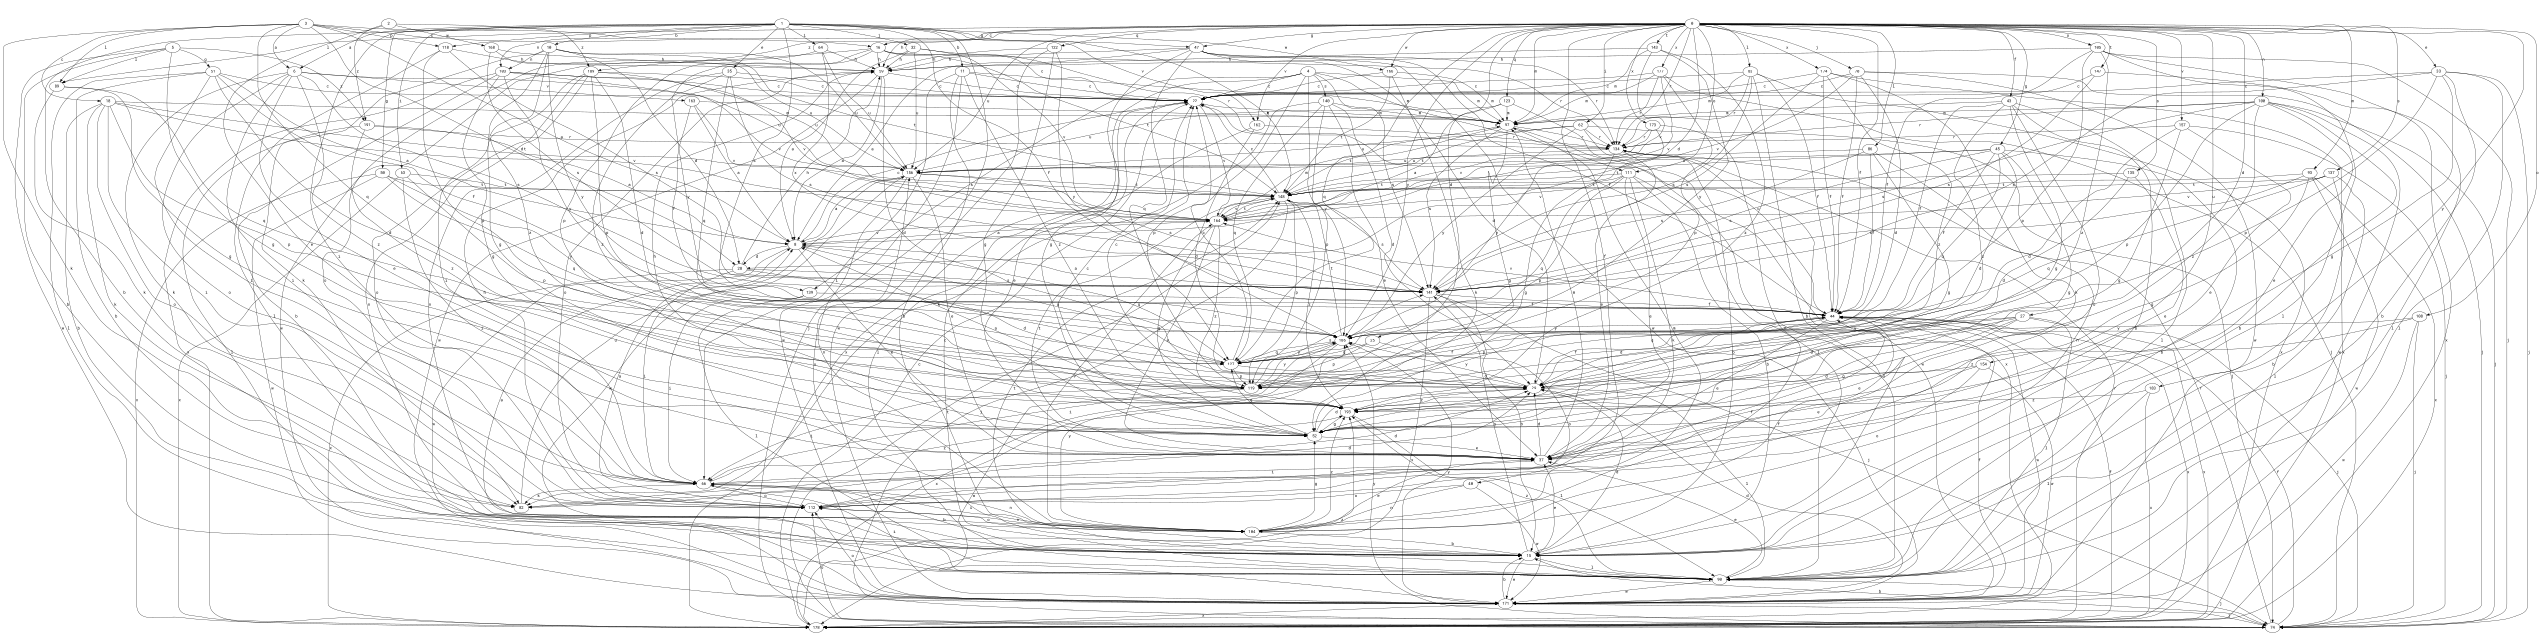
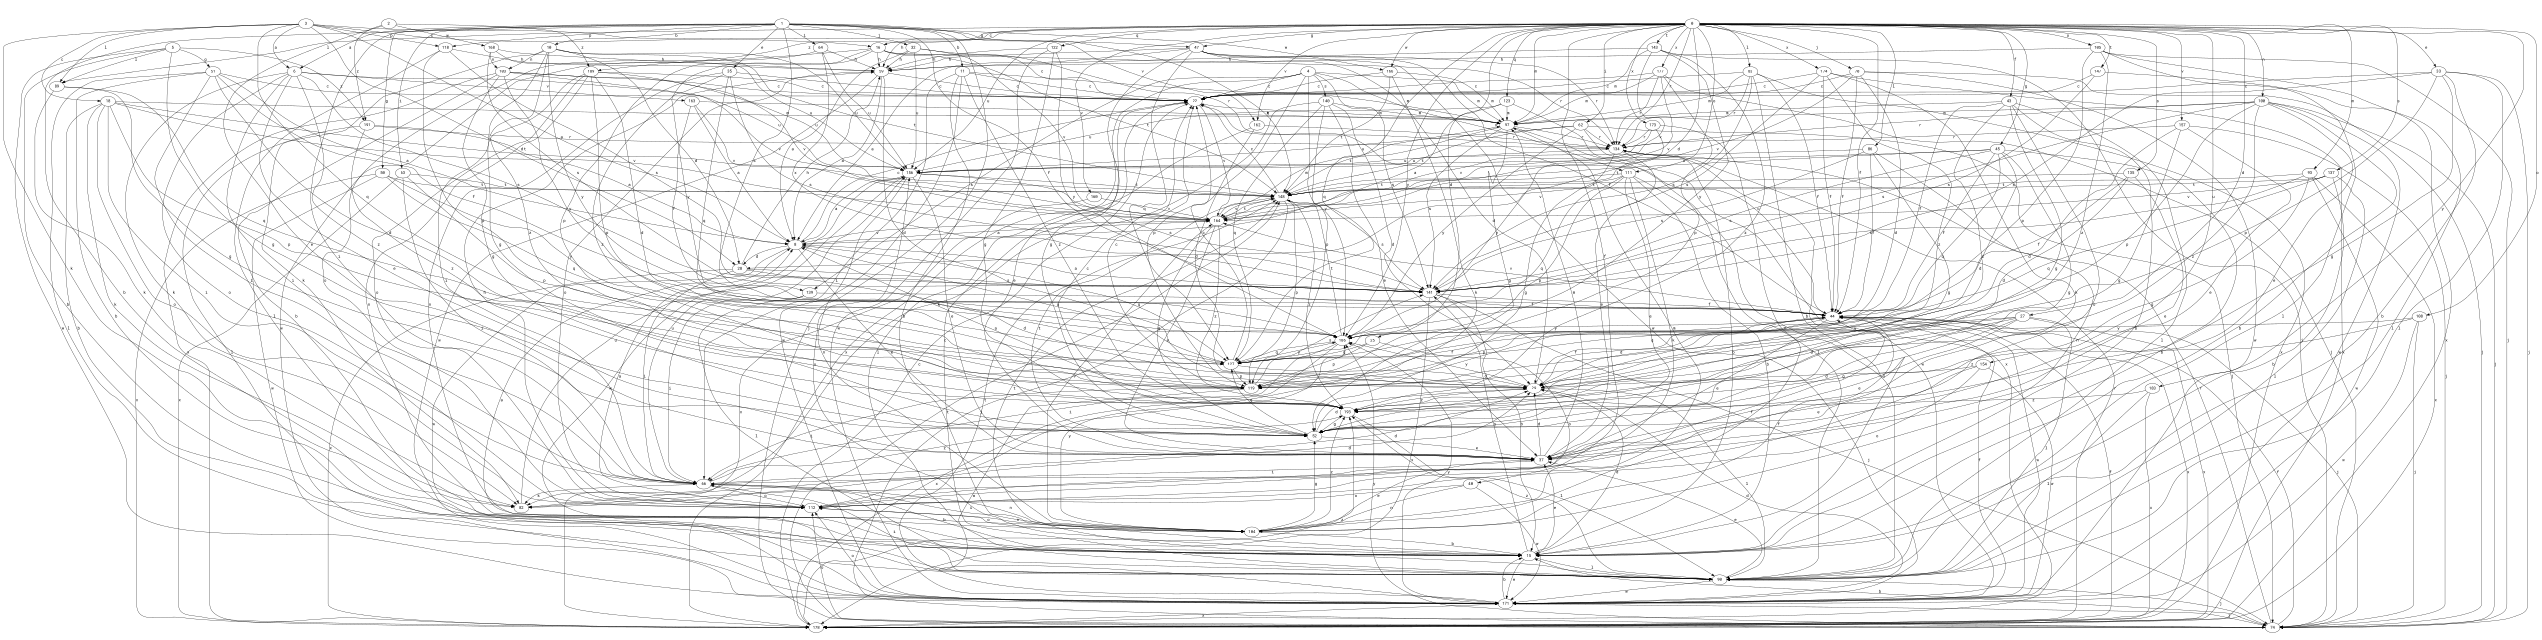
  strict digraph {
    fontname="Roboto Mono"
    node [fontname="Roboto Mono"]
    edge [fontname="Roboto Mono"]
    0
    16
    25
    27
    28
    33
    40
    43
    44
    45
    47
    59
    62
    70
    83
    86
    89
    93
    97
    100
    105
    108
    111
    122
    123
    127
    134
    135
    137
    143
    147
    154
    156
    157
+   160
    162
    166
    173
    174
    177
    183
    186
    189
    148
    22
    119
    171
    112
    37
    178
    52
    29
    90
    66
    141
    15
    74
    104
    193
    164
    8
    82
    1
    6
    10
    11
    35
    50
    63
    64
    n71 [label=32]
    103
    118
    139
    163
    2
    168
    191
    3
    18
    4
    140
    5
    51
    0 -> 16 [label=c]
    0 -> 25 [label=d]
    0 -> 27 [label=d]
    0 -> 28 [label=d]
    0 -> 33 [label=e]
    0 -> 40 [label=f]
    0 -> 43 [label=f]
    0 -> 44 [label=f]
    0 -> 45 [label=g]
    0 -> 47 [label=g]
    0 -> 59 [label=h]
    0 -> 62 [label=i]
    0 -> 70 [label=j]
    0 -> 83 [label=l]
    0 -> 86 [label=l]
    0 -> 89 [label=l]
    0 -> 93 [label=m]
    0 -> 97 [label=m]
    0 -> 100 [label=n]
    0 -> 105 [label=o]
    0 -> 108 [label=o]
    0 -> 111 [label=o]
    0 -> 122 [label=q]
    0 -> 123 [label=q]
    0 -> 127 [label=q]
    0 -> 134 [label=r]
    0 -> 135 [label=s]
    0 -> 137 [label=s]
    0 -> 143 [label=t]
    0 -> 147 [label=t]
    0 -> 154 [label=u]
    0 -> 156 [label=u]
    0 -> 157 [label=v]
+   0 -> 160 [label=v]
    0 -> 162 [label=v]
    0 -> 166 [label=w]
    0 -> 173 [label=x]
    0 -> 174 [label=x]
    0 -> 177 [label=x]
    0 -> 183 [label=y]
    0 -> 186 [label=y]
    0 -> 189 [label=z]
    16 -> 59 [label=h]
    16 -> 134 [label=r]
    16 -> 186 [label=y]
    16 -> 148 [label=t]
    16 -> 22 [label=c]
    16 -> 119 [label=p]
    16 -> 171 [label=w]
    25 -> 127 [label=q]
    25 -> 119 [label=p]
    25 -> 112 [label=o]
    27 -> 127 [label=q]
    27 -> 186 [label=y]
    27 -> 37 [label=e]
    27 -> 178 [label=x]
    27 -> 52 [label=g]
    27 -> 29 [label=d]
    27 -> 90 [label=l]
    28 -> 59 [label=h]
    28 -> 178 [label=x]
    28 -> 29 [label=d]
    28 -> 66 [label=i]
    28 -> 141 [label=s]
    33 -> 22 [label=c]
    33 -> 119 [label=p]
    33 -> 52 [label=g]
    33 -> 90 [label=l]
    33 -> 141 [label=s]
    33 -> 15 [label=b]
    33 -> 74 [label=j]
    40 -> 171 [label=w]
    40 -> 112 [label=o]
    40 -> 104 [label=n]
    43 -> 44 [label=f]
    43 -> 97 [label=m]
    43 -> 112 [label=o]
    43 -> 52 [label=g]
    43 -> 90 [label=l]
    43 -> 15 [label=b]
    43 -> 193 [label=z]
    44 -> 186 [label=y]
    44 -> 22 [label=c]
    44 -> 119 [label=p]
    44 -> 171 [label=w]
    44 -> 37 [label=e]
    44 -> 178 [label=x]
    44 -> 29 [label=d]
    44 -> 74 [label=j]
    44 -> 164 [label=v]
    45 -> 44 [label=f]
    45 -> 127 [label=q]
    45 -> 156 [label=u]
    45 -> 148 [label=t]
    45 -> 52 [label=g]
    45 -> 29 [label=d]
    45 -> 141 [label=s]
    45 -> 15 [label=b]
    47 -> 44 [label=f]
    47 -> 59 [label=h]
    47 -> 127 [label=q]
    47 -> 134 [label=r]
    47 -> 171 [label=w]
    47 -> 52 [label=g]
    47 -> 29 [label=d]
    47 -> 8 [label=a]
    59 -> 22 [label=c]
    59 -> 171 [label=w]
    59 -> 112 [label=o]
    59 -> 29 [label=d]
    59 -> 8 [label=a]
    62 -> 134 [label=r]
    62 -> 156 [label=u]
    62 -> 186 [label=y]
    62 -> 148 [label=t]
    62 -> 171 [label=w]
    62 -> 74 [label=j]
    70 -> 44 [label=f]
    70 -> 22 [label=c]
    70 -> 171 [label=w]
    70 -> 29 [label=d]
    70 -> 74 [label=j]
    70 -> 164 [label=v]
    83 -> 44 [label=f]
    83 -> 97 [label=m]
    83 -> 134 [label=r]
    83 -> 22 [label=c]
    83 -> 178 [label=x]
    83 -> 141 [label=s]
    83 -> 15 [label=b]
    86 -> 44 [label=f]
    86 -> 156 [label=u]
    86 -> 52 [label=g]
    86 -> 141 [label=s]
    86 -> 104 [label=n]
    89 -> 127 [label=q]
    89 -> 52 [label=g]
    89 -> 82 [label=k]
    93 -> 148 [label=t]
    93 -> 171 [label=w]
    93 -> 178 [label=x]
    93 -> 52 [label=g]
    93 -> 141 [label=s]
    97 -> 134 [label=r]
    97 -> 148 [label=t]
    97 -> 52 [label=g]
    97 -> 90 [label=l]
    97 -> 141 [label=s]
    100 -> 97 [label=m]
    100 -> 134 [label=r]
    100 -> 119 [label=p]
    100 -> 171 [label=w]
    100 -> 37 [label=e]
    100 -> 141 [label=s]
    100 -> 15 [label=b]
    100 -> 74 [label=j]
    100 -> 193 [label=z]
    105 -> 59 [label=h]
    105 -> 119 [label=p]
    105 -> 178 [label=x]
    105 -> 90 [label=l]
    105 -> 74 [label=j]
    105 -> 193 [label=z]
    108 -> 186 [label=y]
    108 -> 171 [label=w]
    108 -> 74 [label=j]
    108 -> 193 [label=z]
    111 -> 127 [label=q]
    111 -> 148 [label=t]
    111 -> 119 [label=p]
    111 -> 37 [label=e]
    111 -> 90 [label=l]
    111 -> 15 [label=b]
    111 -> 164 [label=v]
    111 -> 82 [label=k]
    122 -> 59 [label=h]
    122 -> 186 [label=y]
    122 -> 171 [label=w]
    122 -> 52 [label=g]
    123 -> 97 [label=m]
    123 -> 156 [label=u]
    123 -> 178 [label=x]
    123 -> 8 [label=a]
    127 -> 186 [label=y]
    127 -> 22 [label=c]
    127 -> 119 [label=p]
    127 -> 29 [label=d]
    127 -> 8 [label=a]
    134 -> 156 [label=u]
    134 -> 37 [label=e]
    134 -> 52 [label=g]
    134 -> 15 [label=b]
-   105 -> 44 [label=f]
+   135 -> 44 [label=f]
    135 -> 148 [label=t]
    135 -> 37 [label=e]
    135 -> 29 [label=d]
    137 -> 127 [label=q]
    137 -> 148 [label=t]
    137 -> 90 [label=l]
    137 -> 15 [label=b]
    137 -> 164 [label=v]
    143 -> 59 [label=h]
    143 -> 97 [label=m]
    143 -> 186 [label=y]
+   143 -> 74 [label=j]
    143 -> 193 [label=z]
    143 -> 164 [label=v]
    147 -> 22 [label=c]
    147 -> 90 [label=l]
    147 -> 141 [label=s]
    154 -> 171 [label=w]
    154 -> 112 [label=o]
    154 -> 37 [label=e]
    154 -> 29 [label=d]
    156 -> 148 [label=t]
    156 -> 171 [label=w]
    156 -> 37 [label=e]
    156 -> 141 [label=s]
    156 -> 104 [label=n]
    156 -> 8 [label=a]
    157 -> 134 [label=r]
    157 -> 37 [label=e]
    157 -> 52 [label=g]
    157 -> 29 [label=d]
    157 -> 74 [label=j]
+   160 -> 178 [label=x]
+   160 -> 164 [label=v]
    162 -> 134 [label=r]
    162 -> 29 [label=d]
    162 -> 90 [label=l]
    166 -> 97 [label=m]
    166 -> 148 [label=t]
    166 -> 22 [label=c]
    166 -> 82 [label=k]
    173 -> 134 [label=r]
    173 -> 186 [label=y]
    173 -> 104 [label=n]
    173 -> 164 [label=v]
    174 -> 44 [label=f]
    174 -> 22 [label=c]
    174 -> 178 [label=x]
    174 -> 141 [label=s]
    174 -> 193 [label=z]
    174 -> 82 [label=k]
    177 -> 97 [label=m]
    177 -> 134 [label=r]
    177 -> 22 [label=c]
    177 -> 119 [label=p]
    177 -> 74 [label=j]
    177 -> 164 [label=v]
    183 -> 178 [label=x]
    183 -> 90 [label=l]
    183 -> 193 [label=z]
    186 -> 127 [label=q]
    186 -> 148 [label=t]
    186 -> 178 [label=x]
    186 -> 66 [label=i]
    189 -> 22 [label=c]
    189 -> 119 [label=p]
    189 -> 112 [label=o]
    189 -> 29 [label=d]
    189 -> 66 [label=i]
    189 -> 104 [label=n]
    189 -> 164 [label=v]
    148 -> 22 [label=c]
    148 -> 119 [label=p]
    148 -> 141 [label=s]
    148 -> 74 [label=j]
    148 -> 193 [label=z]
    148 -> 164 [label=v]
    22 -> 97 [label=m]
    22 -> 37 [label=e]
    22 -> 164 [label=v]
    119 -> 44 [label=f]
-   119 -> 186 [label=y]
    119 -> 22 [label=c]
    119 -> 171 [label=w]
    119 -> 66 [label=i]
    119 -> 141 [label=s]
    171 -> 44 [label=f]
    171 -> 186 [label=y]
+   171 -> 148 [label=t]
    171 -> 112 [label=o]
    171 -> 178 [label=x]
    171 -> 29 [label=d]
    171 -> 15 [label=b]
    171 -> 74 [label=j]
    112 -> 44 [label=f]
    112 -> 59 [label=h]
    112 -> 29 [label=d]
    112 -> 104 [label=n]
    112 -> 8 [label=a]
    37 -> 97 [label=m]
    37 -> 148 [label=t]
    37 -> 29 [label=d]
    37 -> 66 [label=i]
    178 -> 44 [label=f]
    178 -> 134 [label=r]
    178 -> 22 [label=c]
    178 -> 193 [label=z]
-   52 -> 59 [label=h]
    52 -> 127 [label=q]
    52 -> 22 [label=c]
    52 -> 37 [label=e]
    52 -> 29 [label=d]
    29 -> 44 [label=f]
    29 -> 186 [label=y]
    29 -> 90 [label=l]
    29 -> 193 [label=z]
    90 -> 148 [label=t]
    90 -> 22 [label=c]
    90 -> 171 [label=w]
    90 -> 37 [label=e]
    90 -> 66 [label=i]
    90 -> 74 [label=j]
    90 -> 193 [label=z]
+   66 -> 156 [label=u]
    66 -> 112 [label=o]
    66 -> 29 [label=d]
    66 -> 15 [label=b]
    66 -> 104 [label=n]
    66 -> 193 [label=z]
    66 -> 82 [label=k]
    141 -> 44 [label=f]
    141 -> 178 [label=x]
    141 -> 15 [label=b]
    141 -> 74 [label=j]
    141 -> 8 [label=a]
    15 -> 156 [label=u]
    15 -> 171 [label=w]
    15 -> 37 [label=e]
    15 -> 29 [label=d]
    15 -> 90 [label=l]
    15 -> 141 [label=s]
    15 -> 8 [label=a]
    74 -> 44 [label=f]
    74 -> 134 [label=r]
    74 -> 186 [label=y]
    74 -> 148 [label=t]
    74 -> 112 [label=o]
    74 -> 15 [label=b]
    104 -> 44 [label=f]
    104 -> 97 [label=m]
    104 -> 186 [label=y]
    104 -> 112 [label=o]
    104 -> 37 [label=e]
    104 -> 52 [label=g]
    104 -> 66 [label=i]
    104 -> 15 [label=b]
    104 -> 193 [label=z]
    104 -> 164 [label=v]
    193 -> 52 [label=g]
    193 -> 90 [label=l]
    193 -> 8 [label=a]
    164 -> 97 [label=m]
    164 -> 148 [label=t]
    164 -> 37 [label=e]
    164 -> 52 [label=g]
    164 -> 193 [label=z]
    164 -> 8 [label=a]
    8 -> 28 [label=d]
    8 -> 127 [label=q]
    8 -> 22 [label=c]
    8 -> 171 [label=w]
    8 -> 37 [label=e]
    8 -> 164 [label=v]
    82 -> 156 [label=u]
    1 -> 44 [label=f]
    1 -> 47 [label=g]
    1 -> 166 [label=w]
    1 -> 148 [label=t]
    1 -> 66 [label=i]
    1 -> 15 [label=b]
    1 -> 74 [label=j]
    1 -> 6 [label=a]
    1 -> 10 [label=b]
    1 -> 11 [label=b]
    1 -> 35 [label=e]
    1 -> 50 [label=g]
    1 -> 63 [label=i]
    1 -> 64 [label=i]
    1 -> n71 [label=j]
-   1 -> 103 [label=n]
+   168 -> 103 [label=n]
    1 -> 118 [label=p]
    1 -> 139 [label=s]
    6 -> 156 [label=u]
    6 -> 112 [label=o]
    6 -> 37 [label=e]
    6 -> 66 [label=i]
    6 -> 141 [label=s]
    6 -> 193 [label=z]
    6 -> 82 [label=k]
    6 -> 163 [label=v]
    10 -> 28 [label=d]
    10 -> 156 [label=u]
    10 -> 186 [label=y]
    10 -> 148 [label=t]
    10 -> 52 [label=g]
    10 -> 193 [label=z]
    10 -> 82 [label=k]
    10 -> 103 [label=n]
    11 -> 97 [label=m]
    11 -> 22 [label=c]
    11 -> 171 [label=w]
    11 -> 66 [label=i]
    11 -> 15 [label=b]
    11 -> 193 [label=z]
    35 -> 127 [label=q]
    35 -> 22 [label=c]
    35 -> 141 [label=s]
    35 -> 104 [label=n]
    35 -> 193 [label=z]
    50 -> 127 [label=q]
    50 -> 186 [label=y]
    50 -> 148 [label=t]
    50 -> 171 [label=w]
    50 -> 178 [label=x]
    63 -> 148 [label=t]
    63 -> 119 [label=p]
    63 -> 178 [label=x]
    63 -> 66 [label=i]
    64 -> 59 [label=h]
    64 -> 156 [label=u]
    64 -> 112 [label=o]
    64 -> 141 [label=x]
    n71 -> 59 [label=h]
    n71 -> 134 [label=r]
    n71 -> 156 [label=u]
    n71 -> 164 [label=v]
    n71 -> 8 [label=a]
    103 -> 156 [label=u]
    103 -> 186 [label=y]
    103 -> 22 [label=c]
    103 -> 178 [label=x]
    103 -> 52 [label=g]
    103 -> 15 [label=b]
    103 -> 164 [label=v]
    118 -> 59 [label=h]
    118 -> 119 [label=p]
    118 -> 90 [label=l]
    118 -> 141 [label=s]
    139 -> 44 [label=f]
    139 -> 90 [label=l]
    139 -> 66 [label=i]
    163 -> 44 [label=f]
    163 -> 97 [label=m]
    163 -> 164 [label=v]
    163 -> 8 [label=a]
    2 -> 189 [label=z]
    2 -> 37 [label=e]
    2 -> 168 [label=w]
    2 -> 191 [label=z]
    168 -> 59 [label=h]
    168 -> 156 [label=u]
    168 -> 141 [label=s]
    191 -> 134 [label=r]
    191 -> 90 [label=l]
    191 -> 193 [label=z]
    191 -> 8 [label=a]
    3 -> 16 [label=c]
    3 -> 28 [label=d]
    3 -> 89 [label=l]
    3 -> 127 [label=q]
    3 -> 162 [label=v]
    3 -> 8 [label=a]
    3 -> 82 [label=k]
    3 -> 6 [label=a]
    3 -> 118 [label=p]
    3 -> 18 [label=c]
    18 -> 97 [label=m]
    18 -> 148 [label=t]
    18 -> 119 [label=p]
    18 -> 112 [label=o]
    18 -> 66 [label=i]
    18 -> 15 [label=b]
    18 -> 164 [label=v]
    18 -> 82 [label=k]
    4 -> 97 [label=m]
    4 -> 111 [label=o]
    4 -> 186 [label=y]
    4 -> 22 [label=c]
    4 -> 119 [label=p]
    4 -> 178 [label=x]
    4 -> 141 [label=s]
    4 -> 139 [label=s]
    4 -> 140 [label=s]
    140 -> 97 [label=m]
    140 -> 127 [label=q]
    140 -> 119 [label=p]
    140 -> 37 [label=e]
    140 -> 29 [label=d]
    140 -> 82 [label=k]
    5 -> 89 [label=l]
    5 -> 171 [label=w]
    5 -> 52 [label=g]
    5 -> 15 [label=b]
    5 -> 191 [label=z]
    5 -> 51 [label=g]
    51 -> 44 [label=f]
    51 -> 22 [label=c]
    51 -> 29 [label=d]
    51 -> 90 [label=l]
    51 -> 66 [label=i]
    51 -> 15 [label=b]
    51 -> 8 [label=a]
  }
